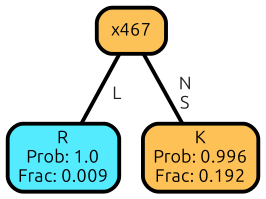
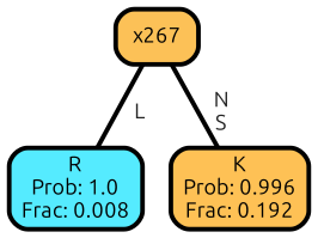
  graph {
    fontname=Ubuntu
    ranksep="0 equally"
    splines=straight
    node [color=black fontcolor=black fontname=Ubuntu penwidth=3 shape=box style="filled, rounded"]
    edge [color=black fontcolor=grey14 fontname=Ubuntu fontweight=bold penwidth=3]
-   n1 [fillcolor="#55ebff" label="R\nProb: 1.0\nFrac: 0.009"]
-   n2 [fillcolor="#fcc157" label=x467]
+   n1 [fillcolor="#55ebff" label="R\nProb: 1.0\nFrac: 0.008"]
+   n2 [fillcolor="#fcc157" label=x267]
    n3 [fillcolor="#fec155" label="K\nProb: 0.996\nFrac: 0.192"]
    subgraph sub_1 {
      rank=same
    }
    n2 -- n1 [label=" L"]
    n2 -- n3 [label=" N\n S"]
  }
